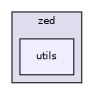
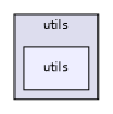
  digraph {
    compound=true
    rankdir=LR
    n1 [fillcolor="#eeeeff" fontname=Helvetica fontsize=10 label=utils pencolor=black shape=box style=filled]
    subgraph cluster_1 {
      bgcolor="#ddddee"
      fontname=Helvetica
      fontsize=10
-     label=zed
+     label=utils
      pencolor=black
      n1
    }
  }
